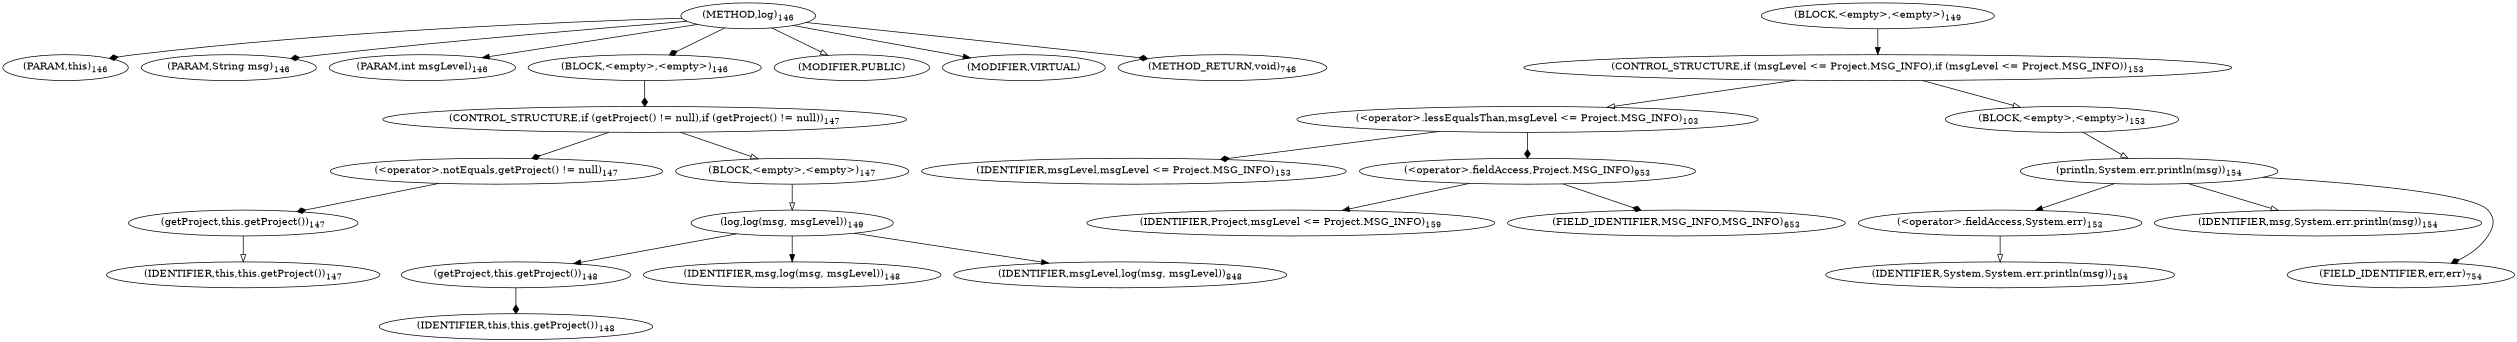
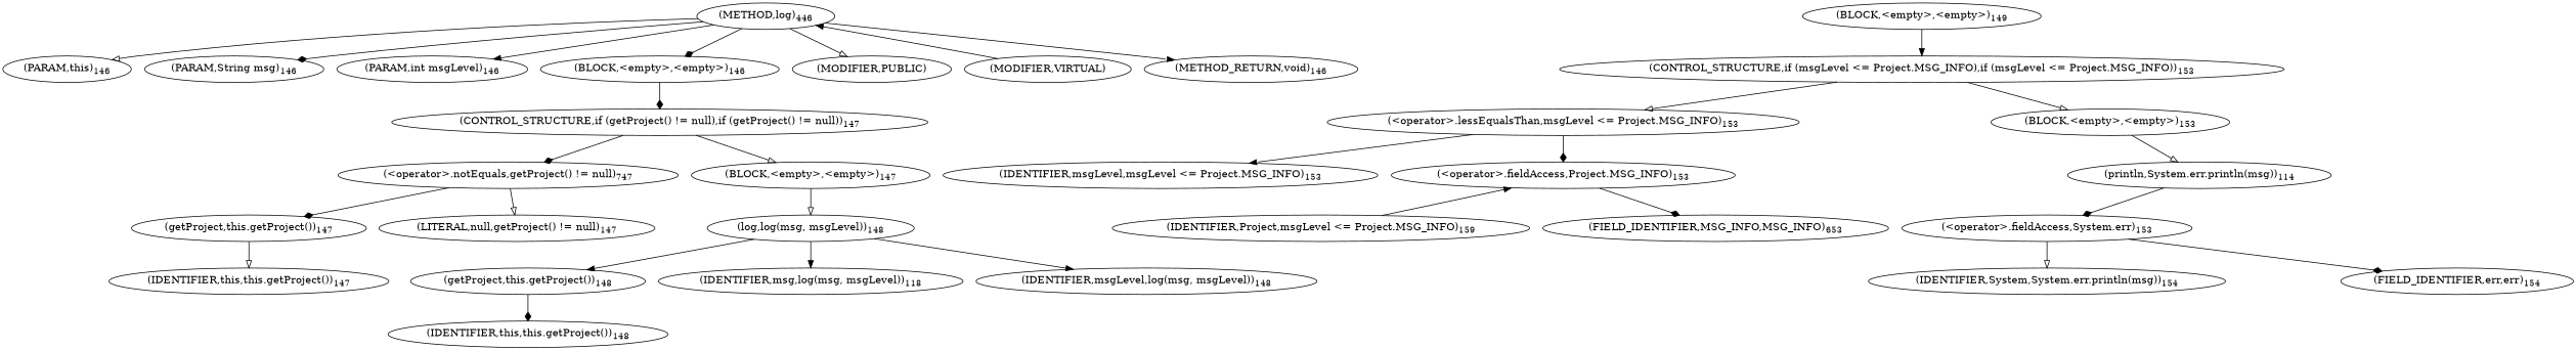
  digraph {
    edge [arrowhead=onormal]
-   n1 [label=<(METHOD,log)<SUB>146</SUB>>]
+   n1 [label=<(METHOD,log)<SUB>446</SUB>>]
    n2 [label=<(PARAM,this)<SUB>146</SUB>>]
    n3 [label=<(PARAM,String msg)<SUB>146</SUB>>]
    n4 [label=<(PARAM,int msgLevel)<SUB>146</SUB>>]
    n5 [label=<(BLOCK,&lt;empty&gt;,&lt;empty&gt;)<SUB>146</SUB>>]
    n6 [label=<(MODIFIER,PUBLIC)>]
    n7 [label=<(MODIFIER,VIRTUAL)>]
-   n8 [label=<(METHOD_RETURN,void)<SUB>746</SUB>>]
+   n8 [label=<(METHOD_RETURN,void)<SUB>146</SUB>>]
    n9 [label=<(CONTROL_STRUCTURE,if (getProject() != null),if (getProject() != null))<SUB>147</SUB>>]
-   n10 [label=<(&lt;operator&gt;.notEquals,getProject() != null)<SUB>147</SUB>>]
+   n10 [label=<(&lt;operator&gt;.notEquals,getProject() != null)<SUB>747</SUB>>]
    n11 [label=<(BLOCK,&lt;empty&gt;,&lt;empty&gt;)<SUB>147</SUB>>]
    n12 [label=<(getProject,this.getProject())<SUB>147</SUB>>]
-   n14 [label=<(log,log(msg, msgLevel))<SUB>149</SUB>>]
+   n13 [label=<(LITERAL,null,getProject() != null)<SUB>147</SUB>>]
+   n14 [label=<(log,log(msg, msgLevel))<SUB>148</SUB>>]
    n15 [label=<(IDENTIFIER,this,this.getProject())<SUB>147</SUB>>]
    n16 [label=<(getProject,this.getProject())<SUB>148</SUB>>]
-   n17 [label=<(IDENTIFIER,msg,log(msg, msgLevel))<SUB>148</SUB>>]
-   n18 [label=<(IDENTIFIER,msgLevel,log(msg, msgLevel))<SUB>848</SUB>>]
+   n17 [label=<(IDENTIFIER,msg,log(msg, msgLevel))<SUB>118</SUB>>]
+   n18 [label=<(IDENTIFIER,msgLevel,log(msg, msgLevel))<SUB>148</SUB>>]
    n19 [label=<(IDENTIFIER,this,this.getProject())<SUB>148</SUB>>]
    n20 [label=<(BLOCK,&lt;empty&gt;,&lt;empty&gt;)<SUB>149</SUB>>]
    n21 [label=<(CONTROL_STRUCTURE,if (msgLevel &lt;= Project.MSG_INFO),if (msgLevel &lt;= Project.MSG_INFO))<SUB>153</SUB>>]
-   n22 [label=<(&lt;operator&gt;.lessEqualsThan,msgLevel &lt;= Project.MSG_INFO)<SUB>103</SUB>>]
+   n22 [label=<(&lt;operator&gt;.lessEqualsThan,msgLevel &lt;= Project.MSG_INFO)<SUB>153</SUB>>]
    n23 [label=<(BLOCK,&lt;empty&gt;,&lt;empty&gt;)<SUB>153</SUB>>]
    n24 [label=<(IDENTIFIER,msgLevel,msgLevel &lt;= Project.MSG_INFO)<SUB>153</SUB>>]
-   n25 [label=<(&lt;operator&gt;.fieldAccess,Project.MSG_INFO)<SUB>953</SUB>>]
-   n26 [label=<(println,System.err.println(msg))<SUB>154</SUB>>]
+   n25 [label=<(&lt;operator&gt;.fieldAccess,Project.MSG_INFO)<SUB>153</SUB>>]
+   n26 [label=<(println,System.err.println(msg))<SUB>114</SUB>>]
    n27 [label=<(IDENTIFIER,Project,msgLevel &lt;= Project.MSG_INFO)<SUB>159</SUB>>]
    n28 [label=<(FIELD_IDENTIFIER,MSG_INFO,MSG_INFO)<SUB>653</SUB>>]
    n29 [label=<(&lt;operator&gt;.fieldAccess,System.err)<SUB>153</SUB>>]
-   n30 [label=<(IDENTIFIER,msg,System.err.println(msg))<SUB>154</SUB>>]
    n31 [label=<(IDENTIFIER,System,System.err.println(msg))<SUB>154</SUB>>]
-   n32 [label=<(FIELD_IDENTIFIER,err,err)<SUB>754</SUB>>]
-   n1 -> n2 [arrowhead=diamond]
+   n32 [label=<(FIELD_IDENTIFIER,err,err)<SUB>154</SUB>>]
+   n1 -> n2
    n1 -> n3 [arrowhead=diamond]
    n1 -> n4 [arrowhead=normal]
    n1 -> n5 [arrowhead=diamond]
    n1 -> n6
-   n1 -> n7 [arrowhead=normal]
-   n1 -> n8 [arrowhead=diamond]
+   n7 -> n1 [arrowhead=normal]
+   n1 -> n8 [arrowhead=normal]
    n5 -> n9 [arrowhead=diamond]
    n9 -> n10 [arrowhead=diamond]
    n9 -> n11
    n10 -> n12 [arrowhead=diamond]
+   n10 -> n13
    n11 -> n14
    n12 -> n15
    n14 -> n16 [arrowhead=normal]
    n14 -> n17 [arrowhead=normal]
    n14 -> n18 [arrowhead=normal]
    n16 -> n19 [arrowhead=diamond]
    n20 -> n21 [arrowhead=normal]
    n21 -> n22
    n21 -> n23
-   n22 -> n24 [arrowhead=diamond]
+   n22 -> n24 [arrowhead=normal]
    n22 -> n25 [arrowhead=diamond]
    n23 -> n26
-   n25 -> n27 [arrowhead=normal]
+   n27 -> n25 [arrowhead=normal]
    n25 -> n28 [arrowhead=diamond]
-   n26 -> n29 [arrowhead=normal]
-   n26 -> n30
+   n26 -> n29 [arrowhead=diamond]
    n29 -> n31
-   n26 -> n32 [arrowhead=diamond]
+   n29 -> n32 [arrowhead=diamond]
  }
